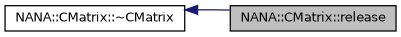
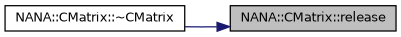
  digraph {
    rankdir=RL
    node [color=black fontname=Helvetica fontsize=10 shape=record style=filled]
    n1 [fillcolor=grey75 fontcolor=black height=0.2 label="NANA::CMatrix::release" width=0.4]
    n2 [fillcolor=white height=0.2 label="NANA::CMatrix::~CMatrix" width=0.4]
-   n2 -> n1 [color=midnightblue dir=back fontname=Helvetica fontsize=10 labelfontname=Helvetica labelfontsize=10 style=solid]
+   n1 -> n2 [color=midnightblue dir=back fontname=Helvetica fontsize=10 labelfontname=Helvetica labelfontsize=10 style=solid]
  }
